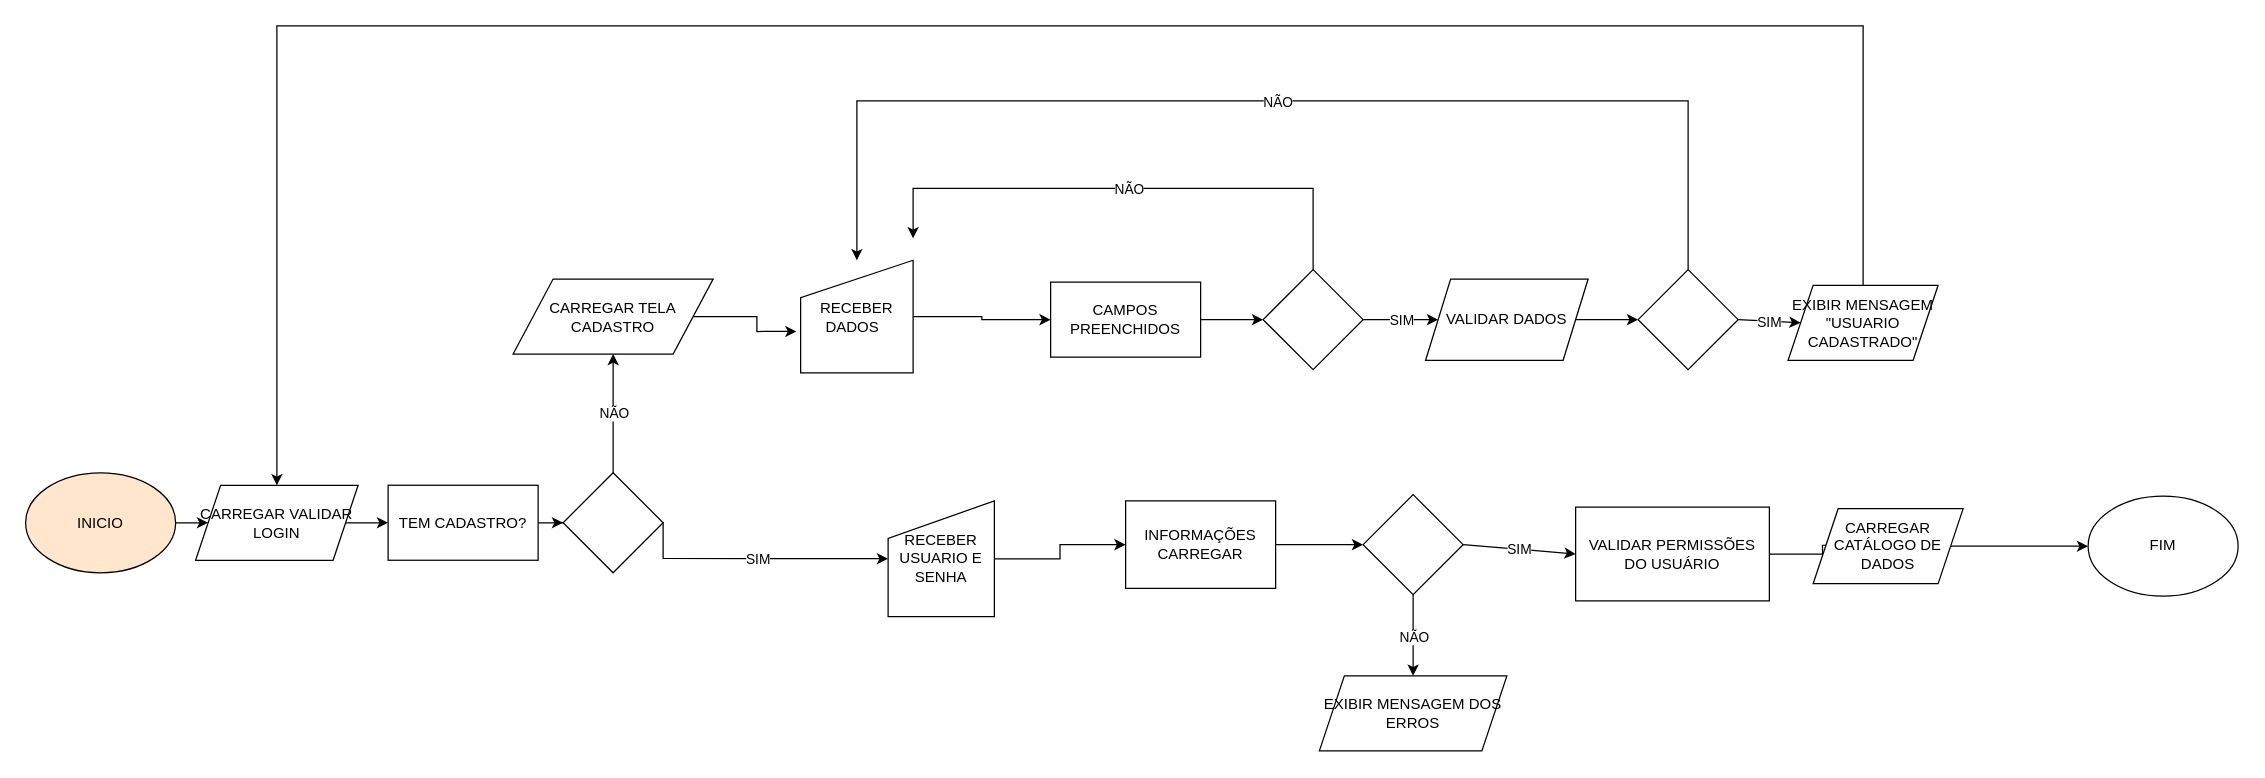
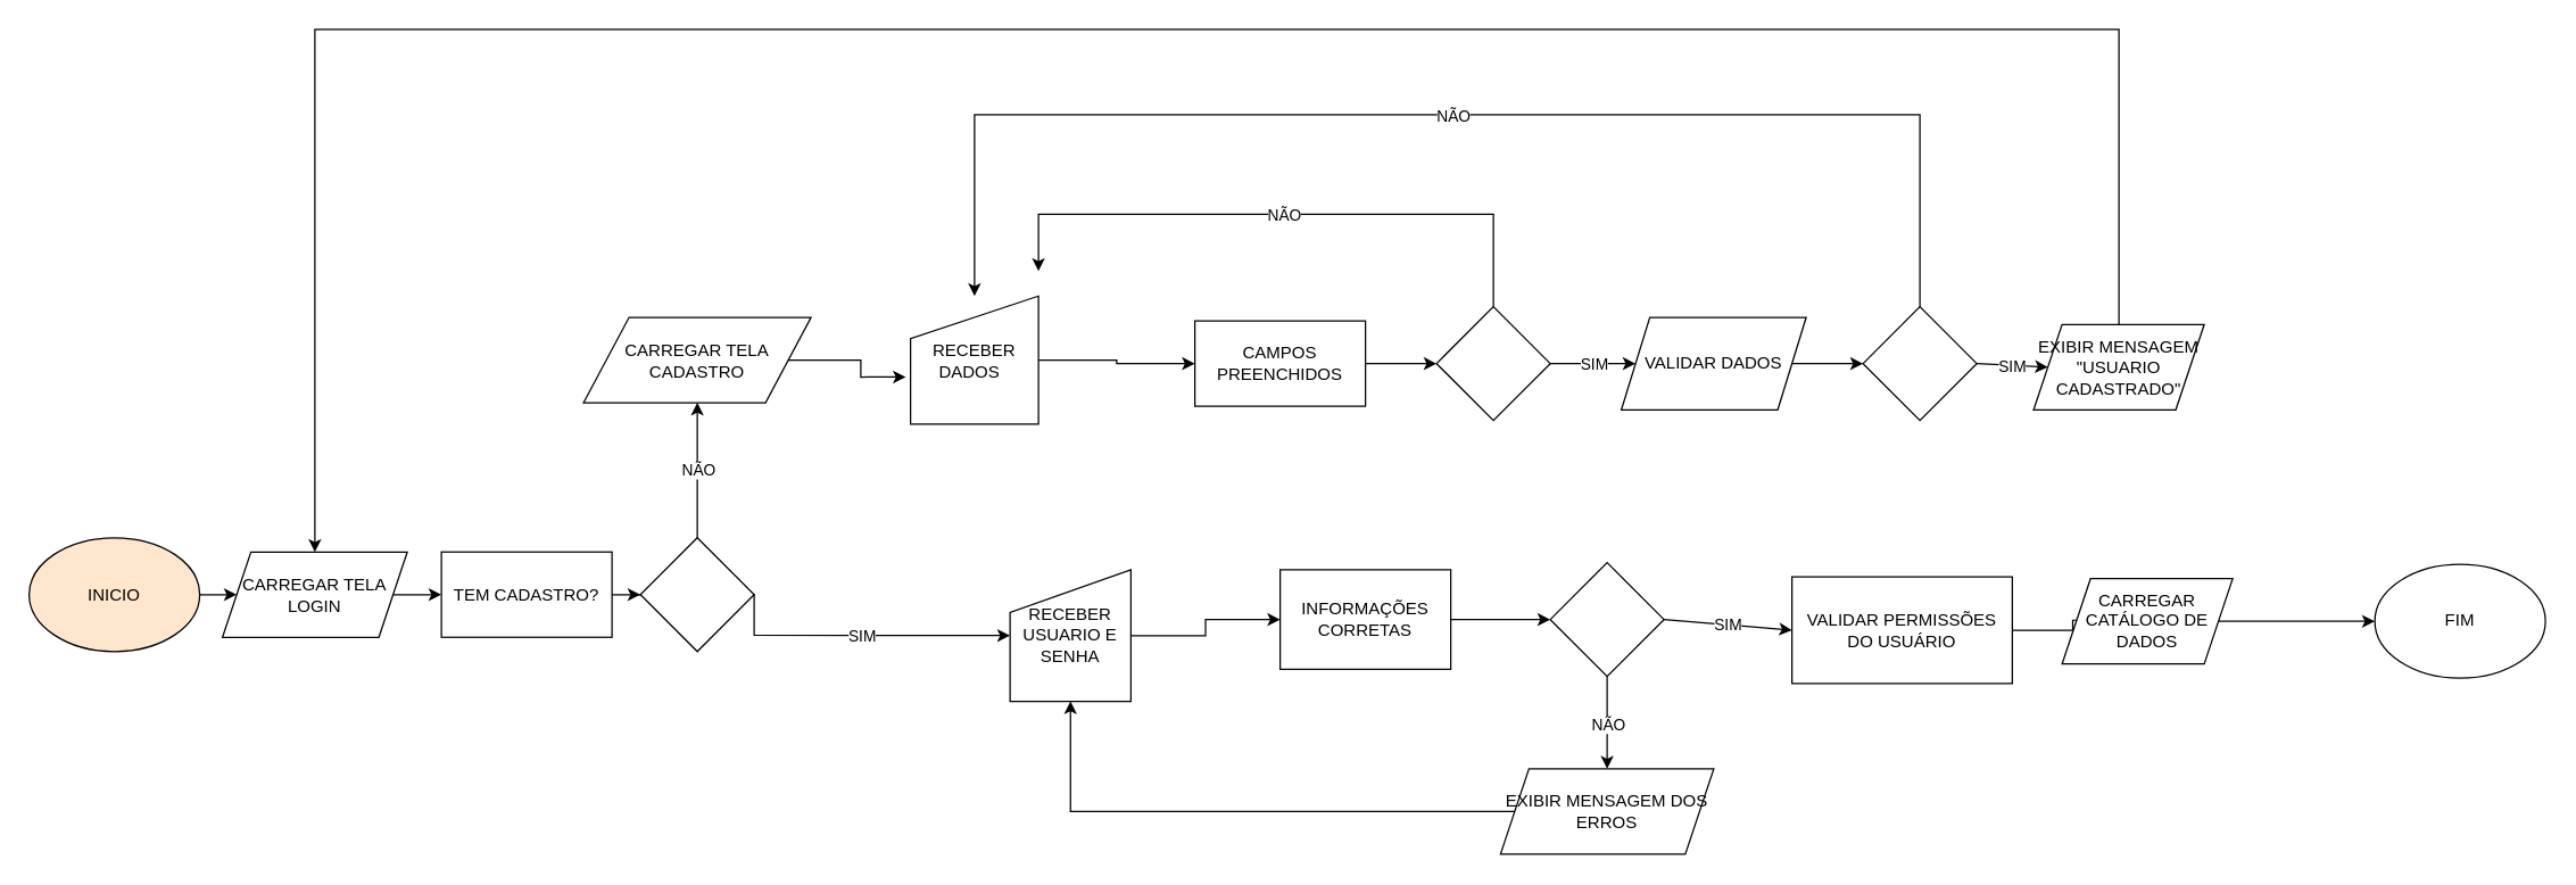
  <mxCell id="0" />
  <mxCell id="1" parent="0" />
  <mxCell id="2" style="edgeStyle=orthogonalEdgeStyle;rounded=0;orthogonalLoop=1;jettySize=auto;html=1;" parent="1" source="3" target="5" edge="1"><mxGeometry relative="1" as="geometry"><mxPoint x="1130" y="560" as="targetPoint" /></mxGeometry></mxCell>
  <mxCell id="3" value="RECEBER USUARIO E SENHA" style="shape=manualInput;whiteSpace=wrap;html=1;" parent="1" vertex="1"><mxGeometry x="710" y="400" width="85" height="92.5" as="geometry" /></mxCell>
  <mxCell id="4" style="edgeStyle=orthogonalEdgeStyle;rounded=0;orthogonalLoop=1;jettySize=auto;html=1;entryX=0;entryY=0.5;entryDx=0;entryDy=0;" parent="1" source="5" edge="1"><mxGeometry relative="1" as="geometry"><mxPoint x="1090" y="435" as="targetPoint" /></mxGeometry></mxCell>
- <mxCell id="5" value="INFORMAÇÕES CARREGAR" style="rounded=0;whiteSpace=wrap;html=1;" parent="1" vertex="1"><mxGeometry x="900" y="400" width="120" height="70" as="geometry" /></mxCell>
+ <mxCell id="5" value="INFORMAÇÕES CORRETAS" style="rounded=0;whiteSpace=wrap;html=1;" parent="1" vertex="1"><mxGeometry x="900" y="400" width="120" height="70" as="geometry" /></mxCell>
  <mxCell id="6" style="edgeStyle=orthogonalEdgeStyle;rounded=0;orthogonalLoop=1;jettySize=auto;html=1;" parent="1" source="7" edge="1"><mxGeometry relative="1" as="geometry"><mxPoint x="1500" y="435" as="targetPoint" /></mxGeometry></mxCell>
  <mxCell id="7" value="VALIDAR PERMISSÕES DO USUÁRIO" style="rounded=0;whiteSpace=wrap;html=1;" parent="1" vertex="1"><mxGeometry x="1260" y="405" width="155" height="75" as="geometry" /></mxCell>
  <mxCell id="8" style="edgeStyle=orthogonalEdgeStyle;rounded=0;orthogonalLoop=1;jettySize=auto;html=1;" parent="1" source="9" target="43" edge="1"><mxGeometry relative="1" as="geometry"><mxPoint x="470" y="487.5" as="targetPoint" /></mxGeometry></mxCell>
- <mxCell id="9" value="CARREGAR VALIDAR LOGIN" style="shape=parallelogram;perimeter=parallelogramPerimeter;whiteSpace=wrap;html=1;fixedSize=1;" parent="1" vertex="1"><mxGeometry x="156" y="387.5" width="130" height="60" as="geometry" /></mxCell>
+ <mxCell id="9" value="CARREGAR TELA LOGIN" style="shape=parallelogram;perimeter=parallelogramPerimeter;whiteSpace=wrap;html=1;fixedSize=1;" parent="1" vertex="1"><mxGeometry x="156" y="387.5" width="130" height="60" as="geometry" /></mxCell>
+ <mxCell id="10" style="edgeStyle=orthogonalEdgeStyle;rounded=0;orthogonalLoop=1;jettySize=auto;html=1;entryX=0.5;entryY=1;entryDx=0;entryDy=0;" parent="1" source="11" target="3" edge="1"><mxGeometry relative="1" as="geometry" /></mxCell>
  <mxCell id="11" value="EXIBIR MENSAGEM DOS ERROS" style="shape=parallelogram;perimeter=parallelogramPerimeter;whiteSpace=wrap;html=1;fixedSize=1;" parent="1" vertex="1"><mxGeometry x="1055" y="540" width="150" height="60" as="geometry" /></mxCell>
  <mxCell id="12" style="edgeStyle=orthogonalEdgeStyle;rounded=0;orthogonalLoop=1;jettySize=auto;html=1;entryX=0;entryY=0.5;entryDx=0;entryDy=0;" parent="1" source="13" target="41" edge="1"><mxGeometry relative="1" as="geometry" /></mxCell>
  <mxCell id="13" value="CARREGAR CATÁLOGO DE DADOS" style="shape=parallelogram;perimeter=parallelogramPerimeter;whiteSpace=wrap;html=1;fixedSize=1;" parent="1" vertex="1"><mxGeometry x="1450" y="406.25" width="120" height="60" as="geometry" /></mxCell>
  <mxCell id="14" style="edgeStyle=orthogonalEdgeStyle;rounded=0;orthogonalLoop=1;jettySize=auto;html=1;entryX=-0.037;entryY=0.633;entryDx=0;entryDy=0;entryPerimeter=0;" parent="1" source="15" target="17" edge="1"><mxGeometry relative="1" as="geometry"><mxPoint x="710" y="445" as="targetPoint" /></mxGeometry></mxCell>
  <mxCell id="15" value="CARREGAR TELA CADASTRO" style="shape=parallelogram;perimeter=parallelogramPerimeter;whiteSpace=wrap;html=1;" parent="1" vertex="1"><mxGeometry x="410" y="222.5" width="160" height="60" as="geometry" /></mxCell>
  <mxCell id="16" style="edgeStyle=orthogonalEdgeStyle;rounded=0;orthogonalLoop=1;jettySize=auto;html=1;entryX=0;entryY=0.5;entryDx=0;entryDy=0;" parent="1" source="17" target="19" edge="1"><mxGeometry relative="1" as="geometry"><mxPoint x="840" y="435" as="targetPoint" /></mxGeometry></mxCell>
  <mxCell id="17" value="RECEBER&lt;br&gt;DADOS&amp;nbsp;&amp;nbsp;" style="shape=manualInput;whiteSpace=wrap;html=1;" parent="1" vertex="1"><mxGeometry x="640" y="207.5" width="90" height="90" as="geometry" /></mxCell>
  <mxCell id="18" style="edgeStyle=orthogonalEdgeStyle;rounded=0;orthogonalLoop=1;jettySize=auto;html=1;" parent="1" source="19" target="29" edge="1"><mxGeometry relative="1" as="geometry"><mxPoint x="940" y="255" as="targetPoint" /></mxGeometry></mxCell>
  <mxCell id="19" value="CAMPOS PREENCHIDOS" style="rounded=0;whiteSpace=wrap;html=1;" parent="1" vertex="1"><mxGeometry x="840" y="225" width="120" height="60" as="geometry" /></mxCell>
  <mxCell id="20" style="edgeStyle=orthogonalEdgeStyle;rounded=0;orthogonalLoop=1;jettySize=auto;html=1;" parent="1" source="21" target="34" edge="1"><mxGeometry relative="1" as="geometry"><mxPoint x="1260" y="255" as="targetPoint" /></mxGeometry></mxCell>
  <mxCell id="21" value="VALIDAR DADOS" style="shape=parallelogram;perimeter=parallelogramPerimeter;whiteSpace=wrap;html=1;fixedSize=1;" parent="1" vertex="1"><mxGeometry x="1140" y="222.5" width="130" height="65" as="geometry" /></mxCell>
  <mxCell id="22" style="edgeStyle=orthogonalEdgeStyle;rounded=0;orthogonalLoop=1;jettySize=auto;html=1;entryX=0;entryY=0.5;entryDx=0;entryDy=0;" parent="1" source="23" target="9" edge="1"><mxGeometry relative="1" as="geometry" /></mxCell>
  <mxCell id="23" value="INICIO" style="ellipse;whiteSpace=wrap;html=1;fillColor=#ffe6cc;" parent="1" vertex="1"><mxGeometry x="20" y="377.5" width="120" height="80" as="geometry" /></mxCell>
  <mxCell id="24" value="" style="rhombus;whiteSpace=wrap;html=1;" parent="1" vertex="1"><mxGeometry x="1090" y="395" width="80" height="80" as="geometry" /></mxCell>
  <mxCell id="25" value="" style="endArrow=classic;html=1;rounded=0;exitX=1;exitY=0.5;exitDx=0;exitDy=0;entryX=0;entryY=0.5;entryDx=0;entryDy=0;" parent="1" source="24" target="7" edge="1"><mxGeometry relative="1" as="geometry"><mxPoint x="1190" as="sourcePoint" y="440" /><mxPoint x="1260" y="435" as="targetPoint" /></mxGeometry></mxCell>
  <mxCell id="26" value="SIM" style="edgeLabel;resizable=0;html=1;align=center;verticalAlign=middle;" parent="25" connectable="0" vertex="1"><mxGeometry relative="1" as="geometry" /></mxCell>
  <mxCell id="27" value="" style="endArrow=classic;html=1;rounded=0;exitX=0.5;exitY=1;exitDx=0;exitDy=0;entryX=0.5;entryY=0;entryDx=0;entryDy=0;" parent="1" source="24" target="11" edge="1"><mxGeometry relative="1" as="geometry"><mxPoint x="1100" y="470" as="sourcePoint" /><mxPoint x="1130" y="530" as="targetPoint" /></mxGeometry></mxCell>
  <mxCell id="28" value="NÃO" style="edgeLabel;resizable=0;html=1;align=center;verticalAlign=middle;" parent="27" connectable="0" vertex="1"><mxGeometry relative="1" as="geometry" /></mxCell>
  <mxCell id="29" value="" style="rhombus;whiteSpace=wrap;html=1;" parent="1" vertex="1"><mxGeometry x="1010" y="215" width="80" height="80" as="geometry" /></mxCell>
  <mxCell id="30" value="" style="endArrow=classic;html=1;rounded=0;exitX=1;exitY=0.5;exitDx=0;exitDy=0;entryX=0;entryY=0.5;entryDx=0;entryDy=0;" parent="1" source="29" target="21" edge="1"><mxGeometry relative="1" as="geometry"><mxPoint x="1030" y="250" as="sourcePoint" /><mxPoint x="1130" y="250" as="targetPoint" /></mxGeometry></mxCell>
  <mxCell id="31" value="SIM" style="edgeLabel;resizable=0;html=1;align=center;verticalAlign=middle;" parent="30" connectable="0" vertex="1"><mxGeometry relative="1" as="geometry" /></mxCell>
  <mxCell id="32" value="" style="endArrow=classic;html=1;rounded=0;exitX=0.5;exitY=0;exitDx=0;exitDy=0;" parent="1" source="29" edge="1"><mxGeometry relative="1" as="geometry"><mxPoint x="960" y="190" as="sourcePoint" /><mxPoint x="730" y="190" as="targetPoint" /><Array as="points"><mxPoint x="1050" y="150" /><mxPoint x="730" y="150" /></Array></mxGeometry></mxCell>
  <mxCell id="33" value="NÃO" style="edgeLabel;resizable=0;html=1;align=center;verticalAlign=middle;" parent="32" connectable="0" vertex="1"><mxGeometry relative="1" as="geometry" /></mxCell>
  <mxCell id="34" value="" style="rhombus;whiteSpace=wrap;html=1;" parent="1" vertex="1"><mxGeometry x="1310" y="215" width="80" height="80" as="geometry" /></mxCell>
  <mxCell id="35" value="" style="endArrow=classic;html=1;rounded=0;exitX=1;exitY=0.5;exitDx=0;exitDy=0;entryX=0;entryY=0.5;entryDx=0;entryDy=0;" parent="1" source="34" target="40" edge="1"><mxGeometry relative="1" as="geometry"><mxPoint x="1320" y="250" as="sourcePoint" /><mxPoint x="1370" y="255" as="targetPoint" /></mxGeometry></mxCell>
  <mxCell id="36" value="SIM" style="edgeLabel;resizable=0;html=1;align=center;verticalAlign=middle;" parent="35" connectable="0" vertex="1"><mxGeometry relative="1" as="geometry" /></mxCell>
  <mxCell id="37" value="" style="endArrow=classic;html=1;rounded=0;exitX=0.5;exitY=0;exitDx=0;exitDy=0;entryX=0.5;entryY=0;entryDx=0;entryDy=0;" parent="1" source="34" target="17" edge="1"><mxGeometry relative="1" as="geometry"><mxPoint x="1270" y="180" as="sourcePoint" /><mxPoint x="1270" y="160" as="targetPoint" /><Array as="points"><mxPoint x="1350" y="80" /><mxPoint x="685" y="80" /></Array></mxGeometry></mxCell>
  <mxCell id="38" value="NÃO" style="edgeLabel;resizable=0;html=1;align=center;verticalAlign=middle;" parent="37" connectable="0" vertex="1"><mxGeometry relative="1" as="geometry" /></mxCell>
  <mxCell id="39" style="edgeStyle=orthogonalEdgeStyle;rounded=0;orthogonalLoop=1;jettySize=auto;html=1;entryX=0.5;entryY=0;entryDx=0;entryDy=0;exitX=0.5;exitY=0;exitDx=0;exitDy=0;" parent="1" source="40" target="9" edge="1"><mxGeometry relative="1" as="geometry"><Array as="points"><mxPoint x="1490" y="20" /><mxPoint x="221" y="20" /></Array></mxGeometry></mxCell>
  <mxCell id="40" value="EXIBIR MENSAGEM &quot;USUARIO CADASTRADO&quot;" style="shape=parallelogram;perimeter=parallelogramPerimeter;whiteSpace=wrap;html=1;fixedSize=1;" parent="1" vertex="1"><mxGeometry x="1430" y="227.5" width="120" height="60" as="geometry" /></mxCell>
  <mxCell id="41" value="FIM" style="ellipse;whiteSpace=wrap;html=1;" parent="1" vertex="1"><mxGeometry x="1670" y="396.25" width="120" height="80" as="geometry" /></mxCell>
  <mxCell id="42" style="edgeStyle=orthogonalEdgeStyle;rounded=0;orthogonalLoop=1;jettySize=auto;html=1;" parent="1" source="43" target="44" edge="1"><mxGeometry relative="1" as="geometry"><mxPoint x="460" y="417.5" as="targetPoint" /></mxGeometry></mxCell>
  <mxCell id="43" value="TEM CADASTRO?" style="rounded=0;whiteSpace=wrap;html=1;" parent="1" vertex="1"><mxGeometry x="310" y="387.5" width="120" height="60" as="geometry" /></mxCell>
  <mxCell id="44" value="" style="rhombus;whiteSpace=wrap;html=1;" parent="1" vertex="1"><mxGeometry x="450" y="377.5" width="80" height="80" as="geometry" /></mxCell>
  <mxCell id="45" value="" style="endArrow=classic;html=1;rounded=0;exitX=0.5;exitY=0;exitDx=0;exitDy=0;entryX=0.5;entryY=1;entryDx=0;entryDy=0;" parent="1" source="44" target="15" edge="1"><mxGeometry relative="1" as="geometry"><mxPoint x="400" y="163" as="sourcePoint" /><mxPoint x="530" y="320" as="targetPoint" /><Array as="points" /></mxGeometry></mxCell>
  <mxCell id="46" value="NÃO" style="edgeLabel;resizable=0;html=1;align=center;verticalAlign=middle;" parent="45" connectable="0" vertex="1"><mxGeometry relative="1" as="geometry" /></mxCell>
  <mxCell id="47" value="" style="endArrow=classic;html=1;rounded=0;exitX=1;exitY=0.5;exitDx=0;exitDy=0;entryX=0;entryY=0.5;entryDx=0;entryDy=0;" parent="1" target="3" edge="1"><mxGeometry relative="1" as="geometry"><mxPoint x="530" y="416.91" as="sourcePoint" /><mxPoint x="620" y="416.91" as="targetPoint" /><Array as="points"><mxPoint x="530" y="446" /></Array></mxGeometry></mxCell>
  <mxCell id="48" value="SIM" style="edgeLabel;resizable=0;html=1;align=center;verticalAlign=middle;" parent="47" connectable="0" vertex="1"><mxGeometry relative="1" as="geometry" /></mxCell>
